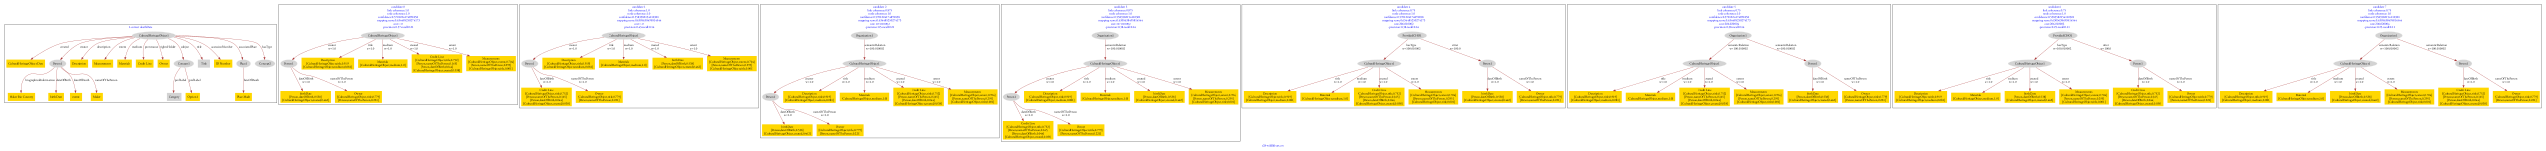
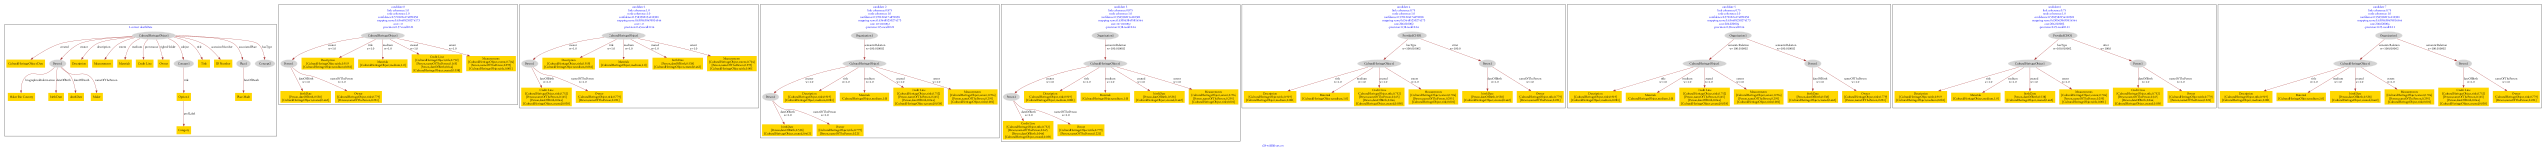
  digraph {
    fontcolor=blue
    fontname="EB Garamond"
    label="s28-wildlife-art.csv"
    remincross=true
    node [fillcolor=gold fontname="EB Garamond" style=filled shape=plaintext]
    edge [color=brown fontcolor=black fontname="EB Garamond"]
    n1 [color=white fillcolor=lightgray label=CulturalHeritageObject1 shape=""]
    n2 [label="CulturalHeritageObject Date"]
    n3 [color=white fillcolor=lightgray label=Person1 shape=""]
    n4 [label=Description]
    n5 [label=Measurements]
    n6 [label=Materials]
    n7 [label="Credit Line"]
    n8 [label=Owner]
    n9 [color=white fillcolor=lightgray label=Concept1 shape=""]
-   n10 [fillcolor=lightgray label=Title]
+   n10 [label=Title]
    n11 [label="ID Number"]
    n12 [color=white fillcolor=lightgray label=Place1 shape=""]
    n13 [color=white fillcolor=lightgray label=Concept2 shape=""]
    n14 [label="Maker Bio Country"]
    n15 [label=birthDate]
-   n16 [label=extent]
+   n16 [label=deathDate]
    n17 [label=Maker]
    n18 [label="Place Made"]
-   n19 [fillcolor=lightgray label=Category]
+   n19 [label=Category]
    n20 [label=Option1]
    n21 [color=white fillcolor=lightgray label=CulturalHeritageObject1 shape=""]
    n22 [color=white fillcolor=lightgray label=Person1 shape=""]
    n23 [label="birthDate\n[Person,dateOfBirth,0.538]\n[CulturalHeritageObject,created,0.462]"]
    n24 [label="Description\n[CulturalHeritageObject,title,0.919]\n[CulturalHeritageObject,medium,0.081]"]
    n25 [label="Owner\n[CulturalHeritageObject,title,0.779]\n[Person,nameOfThePerson,0.221]"]
    n26 [label="Materials\n[CulturalHeritageObject,medium,1.0]"]
    n27 [label="Credit Line\n[CulturalHeritageObject,title,0.752]\n[Person,nameOfThePerson,0.165]\n[Person,dateOfBirth,0.044]\n[CulturalHeritageObject,created,0.038]"]
    n28 [label="Measurements\n[CulturalHeritageObject,extent,0.704]\n[Person,nameOfThePerson,0.295]\n[CulturalHeritageObject,title,0.001]"]
    n29 [color=white fillcolor=lightgray label=CulturalHeritageObject1 shape=""]
    n30 [color=white fillcolor=lightgray label=Person1 shape=""]
    n31 [label="Credit Line\n[CulturalHeritageObject,title,0.752]\n[Person,nameOfThePerson,0.165]\n[Person,dateOfBirth,0.044]\n[CulturalHeritageObject,created,0.038]"]
    n32 [label="Description\n[CulturalHeritageObject,title,0.919]\n[CulturalHeritageObject,medium,0.081]"]
    n33 [label="Owner\n[CulturalHeritageObject,title,0.779]\n[Person,nameOfThePerson,0.221]"]
    n34 [label="Materials\n[CulturalHeritageObject,medium,1.0]"]
    n35 [label="birthDate\n[Person,dateOfBirth,0.538]\n[CulturalHeritageObject,created,0.462]"]
    n36 [label="Measurements\n[CulturalHeritageObject,extent,0.704]\n[Person,nameOfThePerson,0.295]\n[CulturalHeritageObject,title,0.001]"]
    n37 [color=white fillcolor=lightgray label=CulturalHeritageObject1 shape=""]
    n38 [color=white fillcolor=lightgray label=Person1 shape=""]
    n39 [color=white fillcolor=lightgray label=Organization1 shape=""]
    n40 [label="birthDate\n[Person,dateOfBirth,0.538]\n[CulturalHeritageObject,created,0.462]"]
    n41 [label="Description\n[CulturalHeritageObject,title,0.919]\n[CulturalHeritageObject,medium,0.081]"]
    n42 [label="Owner\n[CulturalHeritageObject,title,0.779]\n[Person,nameOfThePerson,0.221]"]
    n43 [label="Materials\n[CulturalHeritageObject,medium,1.0]"]
    n44 [label="Credit Line\n[CulturalHeritageObject,title,0.752]\n[Person,nameOfThePerson,0.165]\n[Person,dateOfBirth,0.044]\n[CulturalHeritageObject,created,0.038]"]
    n45 [label="Measurements\n[CulturalHeritageObject,extent,0.704]\n[Person,nameOfThePerson,0.295]\n[CulturalHeritageObject,title,0.001]"]
    n46 [color=white fillcolor=lightgray label=CulturalHeritageObject1 shape=""]
    n47 [color=white fillcolor=lightgray label=Person1 shape=""]
    n48 [color=white fillcolor=lightgray label=Organization1 shape=""]
    n49 [label="Credit Line\n[CulturalHeritageObject,title,0.752]\n[Person,nameOfThePerson,0.165]\n[Person,dateOfBirth,0.044]\n[CulturalHeritageObject,created,0.038]"]
    n50 [label="Description\n[CulturalHeritageObject,title,0.919]\n[CulturalHeritageObject,medium,0.081]"]
    n51 [label="Owner\n[CulturalHeritageObject,title,0.779]\n[Person,nameOfThePerson,0.221]"]
    n52 [label="Materials\n[CulturalHeritageObject,medium,1.0]"]
    n53 [label="birthDate\n[Person,dateOfBirth,0.538]\n[CulturalHeritageObject,created,0.462]"]
    n54 [label="Measurements\n[CulturalHeritageObject,extent,0.704]\n[Person,nameOfThePerson,0.295]\n[CulturalHeritageObject,title,0.001]"]
    n55 [color=white fillcolor=lightgray label=ProvidedCHO1 shape=""]
    n56 [color=white fillcolor=lightgray label=CulturalHeritageObject1 shape=""]
    n57 [color=white fillcolor=lightgray label=Person1 shape=""]
    n58 [label="birthDate\n[Person,dateOfBirth,0.538]\n[CulturalHeritageObject,created,0.462]"]
    n59 [label="Description\n[CulturalHeritageObject,title,0.919]\n[CulturalHeritageObject,medium,0.081]"]
    n60 [label="Owner\n[CulturalHeritageObject,title,0.779]\n[Person,nameOfThePerson,0.221]"]
    n61 [label="Materials\n[CulturalHeritageObject,medium,1.0]"]
    n62 [label="Credit Line\n[CulturalHeritageObject,title,0.752]\n[Person,nameOfThePerson,0.165]\n[Person,dateOfBirth,0.044]\n[CulturalHeritageObject,created,0.038]"]
    n63 [label="Measurements\n[CulturalHeritageObject,extent,0.704]\n[Person,nameOfThePerson,0.295]\n[CulturalHeritageObject,title,0.001]"]
    n64 [color=white fillcolor=lightgray label=Organization1 shape=""]
    n65 [color=white fillcolor=lightgray label=CulturalHeritageObject1 shape=""]
    n66 [color=white fillcolor=lightgray label=Person1 shape=""]
    n67 [label="birthDate\n[Person,dateOfBirth,0.538]\n[CulturalHeritageObject,created,0.462]"]
    n68 [label="Description\n[CulturalHeritageObject,title,0.919]\n[CulturalHeritageObject,medium,0.081]"]
    n69 [label="Owner\n[CulturalHeritageObject,title,0.779]\n[Person,nameOfThePerson,0.221]"]
    n70 [label="Materials\n[CulturalHeritageObject,medium,1.0]"]
    n71 [label="Credit Line\n[CulturalHeritageObject,title,0.752]\n[Person,nameOfThePerson,0.165]\n[Person,dateOfBirth,0.044]\n[CulturalHeritageObject,created,0.038]"]
    n72 [label="Measurements\n[CulturalHeritageObject,extent,0.704]\n[Person,nameOfThePerson,0.295]\n[CulturalHeritageObject,title,0.001]"]
    n73 [color=white fillcolor=lightgray label=ProvidedCHO1 shape=""]
    n74 [color=white fillcolor=lightgray label=CulturalHeritageObject1 shape=""]
    n75 [color=white fillcolor=lightgray label=Person1 shape=""]
    n76 [label="Credit Line\n[CulturalHeritageObject,title,0.752]\n[Person,nameOfThePerson,0.165]\n[Person,dateOfBirth,0.044]\n[CulturalHeritageObject,created,0.038]"]
    n77 [label="Description\n[CulturalHeritageObject,title,0.919]\n[CulturalHeritageObject,medium,0.081]"]
    n78 [label="Owner\n[CulturalHeritageObject,title,0.779]\n[Person,nameOfThePerson,0.221]"]
    n79 [label="Materials\n[CulturalHeritageObject,medium,1.0]"]
    n80 [label="birthDate\n[Person,dateOfBirth,0.538]\n[CulturalHeritageObject,created,0.462]"]
    n81 [label="Measurements\n[CulturalHeritageObject,extent,0.704]\n[Person,nameOfThePerson,0.295]\n[CulturalHeritageObject,title,0.001]"]
    n82 [color=white fillcolor=lightgray label=Organization1 shape=""]
    n83 [color=white fillcolor=lightgray label=CulturalHeritageObject1 shape=""]
    n84 [color=white fillcolor=lightgray label=Person1 shape=""]
    n85 [label="Credit Line\n[CulturalHeritageObject,title,0.752]\n[Person,nameOfThePerson,0.165]\n[Person,dateOfBirth,0.044]\n[CulturalHeritageObject,created,0.038]"]
    n86 [label="Description\n[CulturalHeritageObject,title,0.919]\n[CulturalHeritageObject,medium,0.081]"]
    n87 [label="Owner\n[CulturalHeritageObject,title,0.779]\n[Person,nameOfThePerson,0.221]"]
    n88 [label="Materials\n[CulturalHeritageObject,medium,1.0]"]
    n89 [label="birthDate\n[Person,dateOfBirth,0.538]\n[CulturalHeritageObject,created,0.462]"]
    n90 [label="Measurements\n[CulturalHeritageObject,extent,0.704]\n[Person,nameOfThePerson,0.295]\n[CulturalHeritageObject,title,0.001]"]
    subgraph cluster_1 {
      label="1-correct deathDate"
      n1
      n2
      n3
      n4
      n5
      n6
      n7
      n8
      n9
      n10
      n11
      n12
      n13
      n14
      n15
      n16
      n17
      n18
      n19
      n20
    }
    subgraph cluster_2 {
      label="candidate 0\nlink coherence:1.0\nnode coherence:1.0\nconfidence:0.5701224174891858\nmapping score:0.634485250274173\ncost:7.0\n-precision:0.57-recall:0.21"
      n21
      n22
      n23
      n24
      n25
      n26
      n27
      n28
    }
    subgraph cluster_3 {
      label="candidate 1\nlink coherence:1.0\nnode coherence:1.0\nconfidence:0.5583582154110301\nmapping score:0.6305638495814544\ncost:7.0\n-precision:0.43-recall:0.16"
      n29
      n30
      n31
      n32
      n33
      n34
      n35
      n36
    }
    subgraph cluster_4 {
      label="candidate 2\nlink coherence:0.875\nnode coherence:1.0\nconfidence:0.5701224174891858\nmapping score:0.634485250274173\ncost:107.010002\n-precision:0.5-recall:0.21"
      n37
      n38
      n39
      n40
      n41
      n42
      n43
      n44
      n45
    }
    subgraph cluster_5 {
      label="candidate 3\nlink coherence:0.875\nnode coherence:1.0\nconfidence:0.5583582154110301\nmapping score:0.6305638495814544\ncost:107.010002\n-precision:0.38-recall:0.16"
      n46
      n47
      n48
      n49
      n50
      n51
      n52
      n53
      n54
    }
    subgraph cluster_6 {
      label="candidate 4\nlink coherence:0.75\nnode coherence:1.0\nconfidence:0.5701224174891858\nmapping score:0.634485250274173\ncost:206.010002\n-precision:0.38-recall:0.16"
      n55
      n56
      n57
      n58
      n59
      n60
      n61
      n62
      n63
    }
    subgraph cluster_7 {
      label="candidate 5\nlink coherence:0.75\nnode coherence:1.0\nconfidence:0.5701224174891858\nmapping score:0.634485250274173\ncost:206.020004\n-precision:0.38-recall:0.16"
      n64
      n65
      n66
      n67
      n68
      n69
      n70
      n71
      n72
    }
    subgraph cluster_8 {
      label="candidate 6\nlink coherence:0.75\nnode coherence:1.0\nconfidence:0.5583582154110301\nmapping score:0.6305638495814544\ncost:206.010002\n-precision:0.25-recall:0.11"
      n73
      n74
      n75
      n76
      n77
      n78
      n79
      n80
      n81
    }
    subgraph cluster_9 {
      label="candidate 7\nlink coherence:0.75\nnode coherence:1.0\nconfidence:0.5583582154110301\nmapping score:0.6305638495814544\ncost:206.020004\n-precision:0.25-recall:0.11"
      n82
      n83
      n84
      n85
      n86
      n87
      n88
      n89
      n90
    }
    n1 -> n2 [label=created]
    n1 -> n3 [label=creator]
    n1 -> n4 [label=description]
    n1 -> n5 [label=extent]
    n1 -> n6 [label=medium]
    n1 -> n7 [label=provenance]
    n1 -> n8 [label=rightsHolder]
    n1 -> n9 [label=subject]
    n1 -> n10 [label=title]
    n1 -> n11 [label=accessionNumber]
    n1 -> n12 [label=associatedPlace]
    n1 -> n13 [label=hasType]
    n3 -> n14 [label=biographicalInformation]
    n3 -> n15 [label=dateOfBirth]
    n3 -> n16 [label=dateOfDeath]
    n3 -> n17 [label=nameOfThePerson]
-   n9 -> n19 [label=prefLabel]
-   n9 -> n20 [label=prefLabel]
+   n20 -> n19 [label=prefLabel]
+   n9 -> n20 [label=title]
    n12 -> n18 [label=dateOfDeath]
    n21 -> n22 [label="creator\nw=1.0"]
    n21 -> n24 [label="title\nw=1.0"]
    n21 -> n26 [label="medium\nw=1.0"]
    n21 -> n27 [label="created\nw=1.0"]
    n21 -> n28 [label="extent\nw=1.0"]
    n22 -> n23 [label="dateOfBirth\nw=1.0"]
    n22 -> n25 [label="nameOfThePerson\nw=1.0"]
    n29 -> n30 [label="creator\nw=1.0"]
    n29 -> n32 [label="title\nw=1.0"]
    n29 -> n34 [label="medium\nw=1.0"]
    n29 -> n35 [label="created\nw=1.0"]
    n29 -> n36 [label="extent\nw=1.0"]
    n30 -> n31 [label="dateOfBirth\nw=1.0"]
    n30 -> n33 [label="nameOfThePerson\nw=1.0"]
    n37 -> n38 [label="creator\nw=1.0"]
    n37 -> n41 [label="title\nw=1.0"]
    n37 -> n43 [label="medium\nw=1.0"]
    n37 -> n44 [label="created\nw=1.0"]
    n37 -> n45 [label="extent\nw=1.0"]
    n38 -> n40 [label="dateOfBirth\nw=1.0"]
    n38 -> n42 [label="nameOfThePerson\nw=1.0"]
    n39 -> n37 [label="semanticRelation\nw=100.010002"]
    n46 -> n47 [label="creator\nw=1.0"]
    n46 -> n50 [label="title\nw=1.0"]
    n46 -> n52 [label="medium\nw=1.0"]
    n46 -> n53 [label="created\nw=1.0"]
    n46 -> n54 [label="extent\nw=1.0"]
    n47 -> n49 [label="dateOfBirth\nw=1.0"]
    n47 -> n51 [label="nameOfThePerson\nw=1.0"]
    n48 -> n46 [label="semanticRelation\nw=100.010002"]
    n55 -> n56 [label="hasType\nw=100.010002"]
    n55 -> n57 [label="sitter\nw=100.0"]
    n56 -> n59 [label="title\nw=1.0"]
    n56 -> n61 [label="medium\nw=1.0"]
    n56 -> n62 [label="created\nw=1.0"]
    n56 -> n63 [label="extent\nw=1.0"]
    n57 -> n58 [label="dateOfBirth\nw=1.0"]
    n57 -> n60 [label="nameOfThePerson\nw=1.0"]
    n64 -> n65 [label="semanticRelation\nw=100.010002"]
    n64 -> n66 [label="semanticRelation\nw=100.010002"]
    n65 -> n68 [label="title\nw=1.0"]
    n65 -> n70 [label="medium\nw=1.0"]
    n65 -> n71 [label="created\nw=1.0"]
    n65 -> n72 [label="extent\nw=1.0"]
    n66 -> n67 [label="dateOfBirth\nw=1.0"]
    n66 -> n69 [label="nameOfThePerson\nw=1.0"]
    n73 -> n74 [label="hasType\nw=100.010002"]
    n73 -> n75 [label="sitter\nw=100.0"]
    n74 -> n77 [label="title\nw=1.0"]
    n74 -> n79 [label="medium\nw=1.0"]
    n74 -> n80 [label="created\nw=1.0"]
    n74 -> n81 [label="extent\nw=1.0"]
    n75 -> n76 [label="dateOfBirth\nw=1.0"]
    n75 -> n78 [label="nameOfThePerson\nw=1.0"]
    n82 -> n83 [label="semanticRelation\nw=100.010002"]
    n82 -> n84 [label="semanticRelation\nw=100.010002"]
    n83 -> n86 [label="title\nw=1.0"]
    n83 -> n88 [label="medium\nw=1.0"]
    n83 -> n89 [label="created\nw=1.0"]
    n83 -> n90 [label="extent\nw=1.0"]
    n84 -> n85 [label="dateOfBirth\nw=1.0"]
    n84 -> n87 [label="nameOfThePerson\nw=1.0"]
  }
